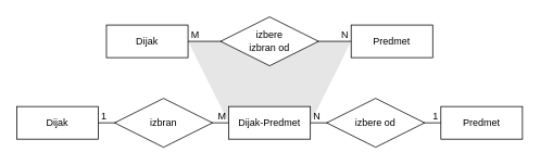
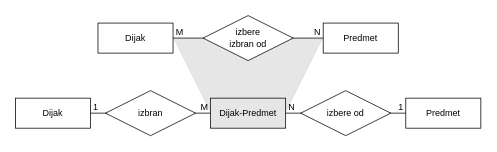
  <mxCell id="0" />
  <mxCell id="1" parent="0" />
  <mxCell id="2" value="" style="group" vertex="1" connectable="0" parent="1"><mxGeometry x="20" y="20" width="620" height="160" as="geometry" /></mxCell>
  <mxCell id="3" value="" style="shape=trapezoid;perimeter=trapezoidPerimeter;whiteSpace=wrap;html=1;fixedSize=1;direction=west;size=50;strokeColor=none;fillColor=#E6E6E6;fontColor=#333333;" vertex="1" parent="2"><mxGeometry x="210" y="30" width="200" height="100" as="geometry" /></mxCell>
  <mxCell id="4" value="" style="group" parent="2" vertex="1" connectable="0"><mxGeometry x="110" width="400" height="60" as="geometry" /></mxCell>
  <mxCell id="5" value="Dijak" style="whiteSpace=wrap;html=1;align=center;" parent="4" vertex="1"><mxGeometry y="10" width="100" height="40" as="geometry" /></mxCell>
  <mxCell id="6" value="Predmet" style="whiteSpace=wrap;html=1;align=center;" parent="4" vertex="1"><mxGeometry x="300" y="10" width="100" height="40" as="geometry" /></mxCell>
  <mxCell id="7" value="" style="endArrow=none;html=1;rounded=0;exitX=1;exitY=0.5;exitDx=0;exitDy=0;entryX=0;entryY=0.5;entryDx=0;entryDy=0;" parent="4" source="5" target="6" edge="1"><mxGeometry relative="1" as="geometry"><mxPoint x="290" y="250" as="sourcePoint" /><mxPoint x="450" y="250" as="targetPoint" /></mxGeometry></mxCell>
  <mxCell id="8" value="M" style="resizable=0;html=1;align=left;verticalAlign=bottom;" parent="7" connectable="0" vertex="1"><mxGeometry x="-1" relative="1" as="geometry"><mxPoint x="2" as="offset" /></mxGeometry></mxCell>
  <mxCell id="9" value="N" style="resizable=0;html=1;align=right;verticalAlign=bottom;" parent="7" connectable="0" vertex="1"><mxGeometry x="1" relative="1" as="geometry"><mxPoint x="-3" as="offset" /></mxGeometry></mxCell>
  <mxCell id="10" value="izbere&lt;br&gt;izbran od" style="shape=rhombus;perimeter=rhombusPerimeter;whiteSpace=wrap;html=1;align=center;" parent="4" vertex="1"><mxGeometry x="140" width="120" height="60" as="geometry" /></mxCell>
  <mxCell id="11" value="" style="group" vertex="1" connectable="0" parent="2"><mxGeometry y="100" width="620" height="60" as="geometry" /></mxCell>
  <mxCell id="12" value="" style="endArrow=none;html=1;rounded=0;entryX=0;entryY=0.5;entryDx=0;entryDy=0;" edge="1" parent="11"><mxGeometry relative="1" as="geometry"><mxPoint x="100" y="30" as="sourcePoint" /><mxPoint x="260" y="30" as="targetPoint" /></mxGeometry></mxCell>
  <mxCell id="13" value="1" style="resizable=0;html=1;align=left;verticalAlign=bottom;" connectable="0" vertex="1" parent="12"><mxGeometry x="-1" relative="1" as="geometry"><mxPoint x="2" as="offset" /></mxGeometry></mxCell>
  <mxCell id="14" value="M" style="resizable=0;html=1;align=right;verticalAlign=bottom;" connectable="0" vertex="1" parent="12"><mxGeometry x="1" relative="1" as="geometry"><mxPoint x="-3" as="offset" /></mxGeometry></mxCell>
  <mxCell id="15" value="Dijak" style="rounded=0;whiteSpace=wrap;html=1;" vertex="1" parent="11"><mxGeometry y="10" width="100" height="40" as="geometry" /></mxCell>
- <mxCell id="16" value="Dijak-Predmet" style="whiteSpace=wrap;html=1;align=center;" vertex="1" parent="11"><mxGeometry x="260" y="10" width="100" height="40" as="geometry" /></mxCell>
+ <mxCell id="16" value="Dijak-Predmet" style="whiteSpace=wrap;html=1;align=center;fillColor=#e6e6e6;" vertex="1" parent="11"><mxGeometry x="260" y="10" width="100" height="40" as="geometry" /></mxCell>
  <mxCell id="17" value="Predmet" style="whiteSpace=wrap;html=1;align=center;" vertex="1" parent="11"><mxGeometry x="520" y="10" width="100" height="40" as="geometry" /></mxCell>
  <mxCell id="18" value="izbran" style="shape=rhombus;perimeter=rhombusPerimeter;whiteSpace=wrap;html=1;align=center;" vertex="1" parent="11"><mxGeometry x="120" width="120" height="60" as="geometry" /></mxCell>
  <mxCell id="19" value="" style="endArrow=none;html=1;rounded=0;exitX=1;exitY=0.5;exitDx=0;exitDy=0;" edge="1" parent="11"><mxGeometry relative="1" as="geometry"><mxPoint x="360" y="30" as="sourcePoint" /><mxPoint x="520" y="30" as="targetPoint" /></mxGeometry></mxCell>
  <mxCell id="20" value="N" style="resizable=0;html=1;align=left;verticalAlign=bottom;" connectable="0" vertex="1" parent="19"><mxGeometry x="-1" relative="1" as="geometry"><mxPoint x="2" as="offset" /></mxGeometry></mxCell>
  <mxCell id="21" value="1" style="resizable=0;html=1;align=right;verticalAlign=bottom;" connectable="0" vertex="1" parent="19"><mxGeometry x="1" relative="1" as="geometry"><mxPoint x="-3" as="offset" /></mxGeometry></mxCell>
  <mxCell id="22" value="izbere od" style="shape=rhombus;perimeter=rhombusPerimeter;whiteSpace=wrap;html=1;align=center;" vertex="1" parent="11"><mxGeometry x="380" width="120" height="60" as="geometry" /></mxCell>
